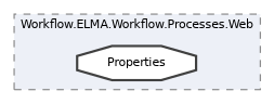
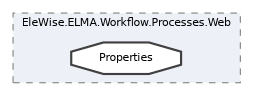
  digraph {
    compound=true
    n1 [color=grey25 fillcolor=white fontname=Helvetica fontsize=10 height=0.2 label=Properties shape=octagon style="filled,bold" width=0.4]
    subgraph cluster_1 {
      bgcolor="#edf0f7"
      fontname=Helvetica
      fontsize=10
-     label="Workflow.ELMA.Workflow.Processes.Web"
+     label="EleWise.ELMA.Workflow.Processes.Web"
      pencolor=grey50
      style="filled,dashed"
      n1
    }
  }
